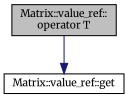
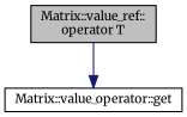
  digraph {
    rankdir=TB
    fontname=Merriweather
    node [color=black fontname=Merriweather fontsize=10 shape=record]
    n1 [fillcolor=grey75 fontcolor=black height=0.2 label="Matrix::value_ref::\loperator T" style=filled width=0.4]
-   n2 [height=0.2 label="Matrix::value_ref::get" width=0.4]
+   n2 [height=0.2 label="Matrix::value_operator::get" width=0.4]
    n1 -> n2 [color=midnightblue fontname=Merriweather fontsize=10 labelfontname=Helvetica labelfontsize=10 style=solid]
  }
